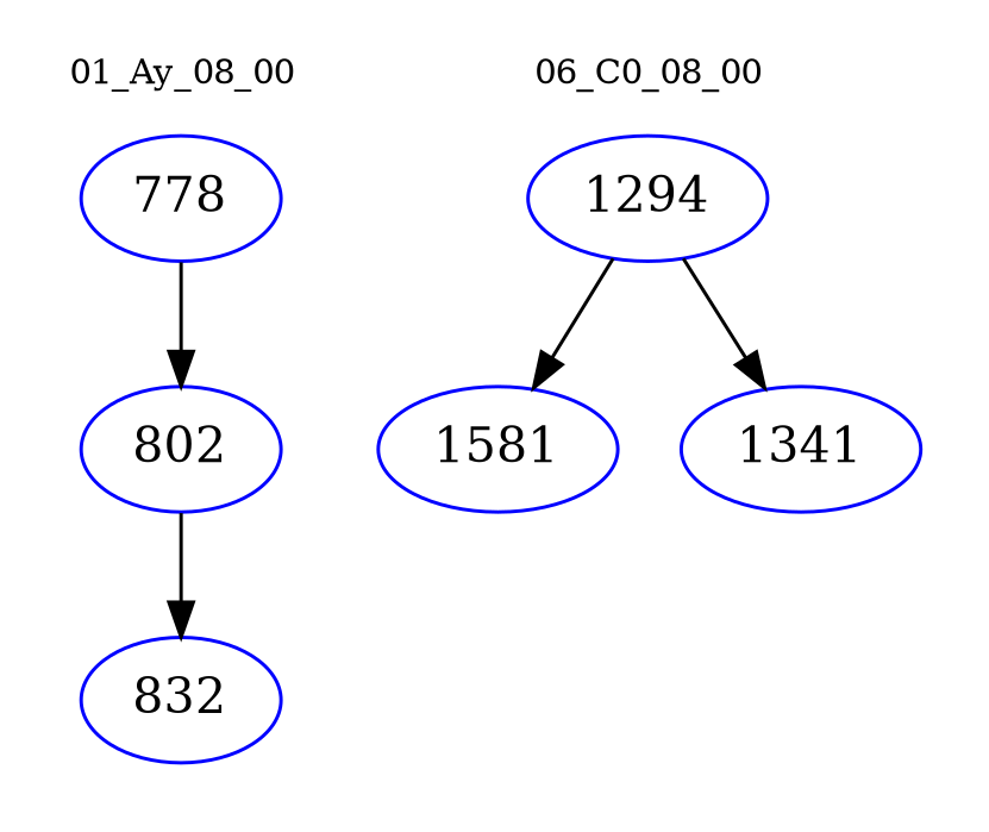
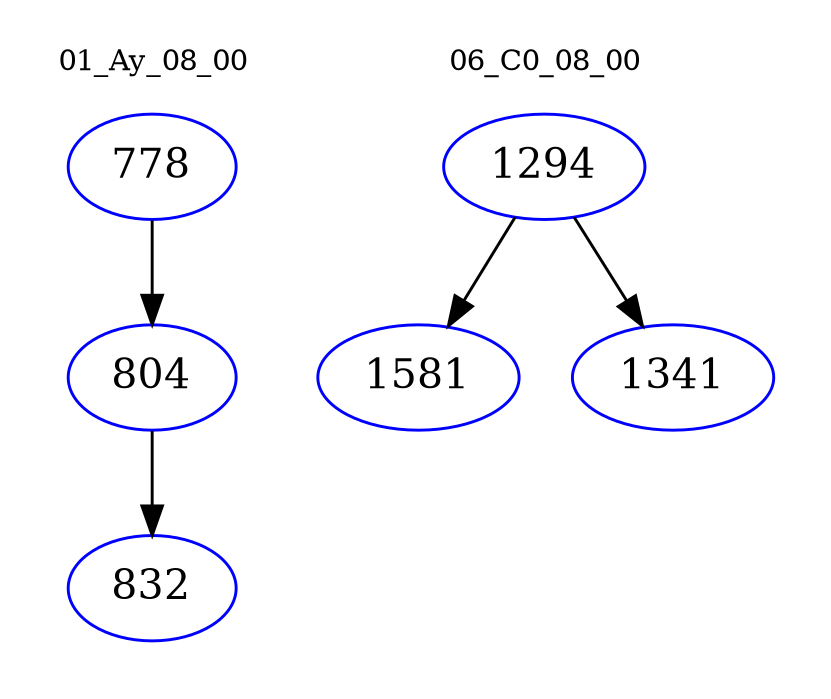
  digraph {
    node [color=blue]
    edge [color=black]
-   n1 [label=802]
+   n1 [label=804]
    n2 [label=778]
    n3 [label=832]
    n4 [label=1294]
    n5 [label=1581]
    n6 [label=1341]
    subgraph cluster_1 {
      color=white
      fontsize=10
      label="01_Ay_08_00"
      n1
      n2
      n3
    }
    subgraph cluster_2 {
      color=white
      fontsize=10
      label="06_C0_08_00"
      n4
      n5
      n6
    }
    n1 -> n3
    n2 -> n1
    n4 -> n5
    n4 -> n6
  }
